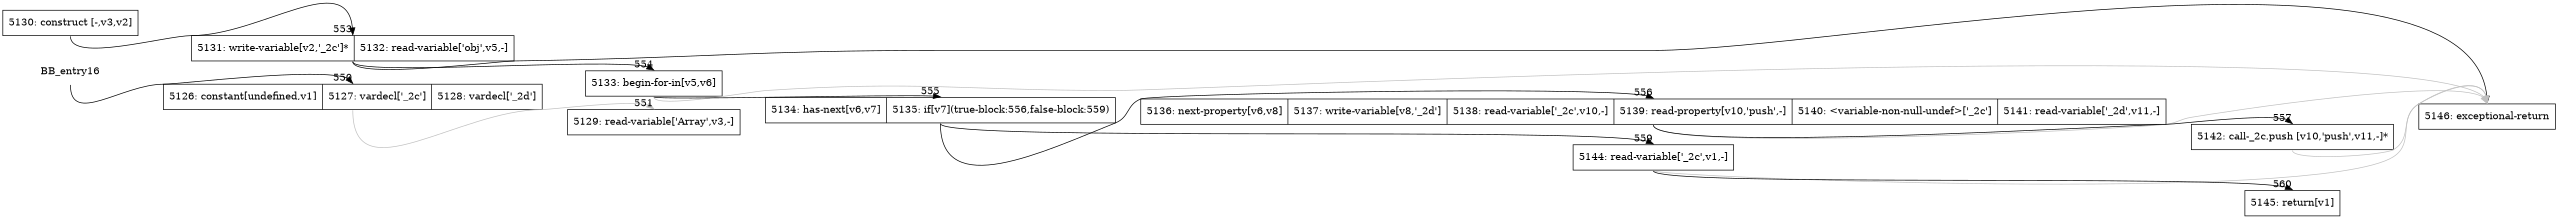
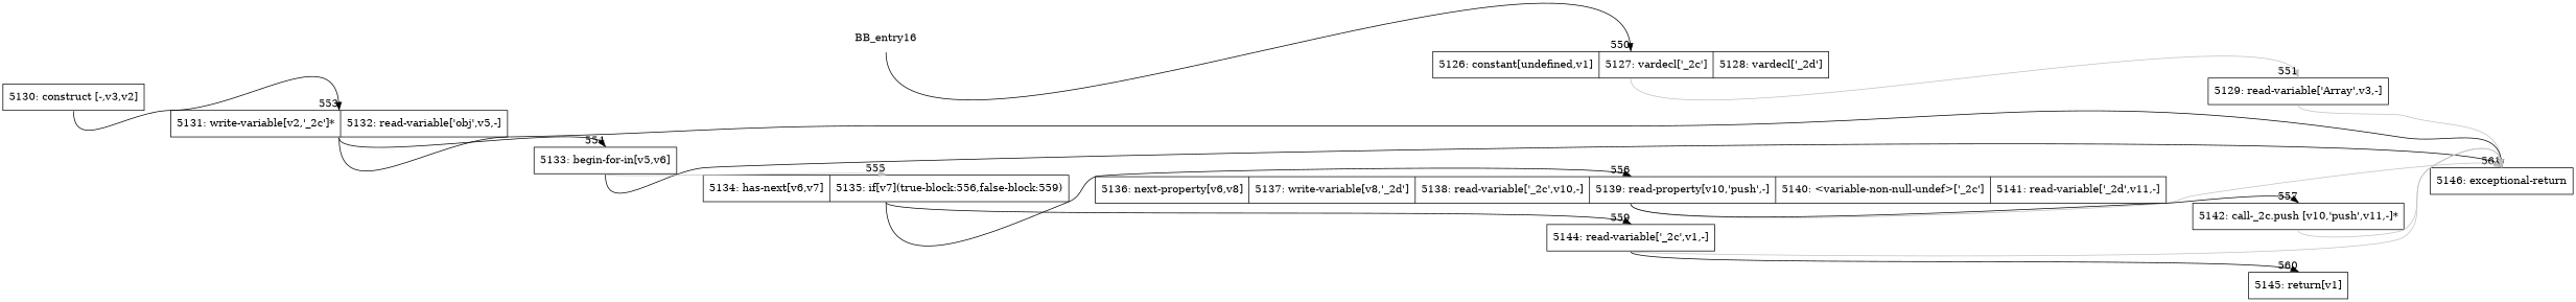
  digraph {
    fontname="DejaVu Serif"
    rankdir=LR
    node [fontname="DejaVu Serif" shape=record]
    edge [fontname="DejaVu Serif" headport=n tailport=s]
    n1 [label=BB_entry16 shape=none]
    n2 [label="{5126: constant[undefined,v1]|5127: vardecl['_2c']|5128: vardecl['_2d']}"]
    n3 [label="{5129: read-variable['Array',v3,-]}"]
    n4 [label="{5146: exceptional-return}"]
    n5 [label="{5130: construct [-,v3,v2]}"]
    n6 [label="{5131: write-variable[v2,'_2c']*|5132: read-variable['obj',v5,-]}"]
    n7 [label="{5133: begin-for-in[v5,v6]}"]
    n8 [label="{5134: has-next[v6,v7]|5135: if[v7](true-block:556,false-block:559)}"]
    n9 [label="{5136: next-property[v6,v8]|5137: write-variable[v8,'_2d']|5138: read-variable['_2c',v10,-]|5139: read-property[v10,'push',-]|5140: \<variable-non-null-undef\>['_2c']|5141: read-variable['_2d',v11,-]}"]
    n10 [label="{5144: read-variable['_2c',v1,-]}"]
    n11 [label="{5142: call-_2c.push [v10,'push',v11,-]*}"]
    n12 [label="{5145: return[v1]}"]
    n1 -> n2 [headlabel="    550"]
    n2 -> n3 [color=gray headlabel="      551"]
+   n3 -> n4 [color=gray headlabel="      561"]
    n5 -> n6 [headlabel="      553"]
    n6 -> n4 [color=black]
    n6 -> n7 [headlabel="      554"]
-   n7 -> n4 [color=gray]
-   n7 -> n8 [headlabel="      555"]
+   n7 -> n4 [color=black]
+   n7 -> n8 [headlabel="      555" color=gray]
    n8 -> n9 [headlabel="      556"]
    n8 -> n10 [headlabel="      559"]
    n9 -> n4 [color=gray]
    n9 -> n11 [headlabel="      557"]
    n10 -> n4 [color=gray]
    n10 -> n12 [headlabel="      560"]
    n11 -> n4 [color=gray]
  }
